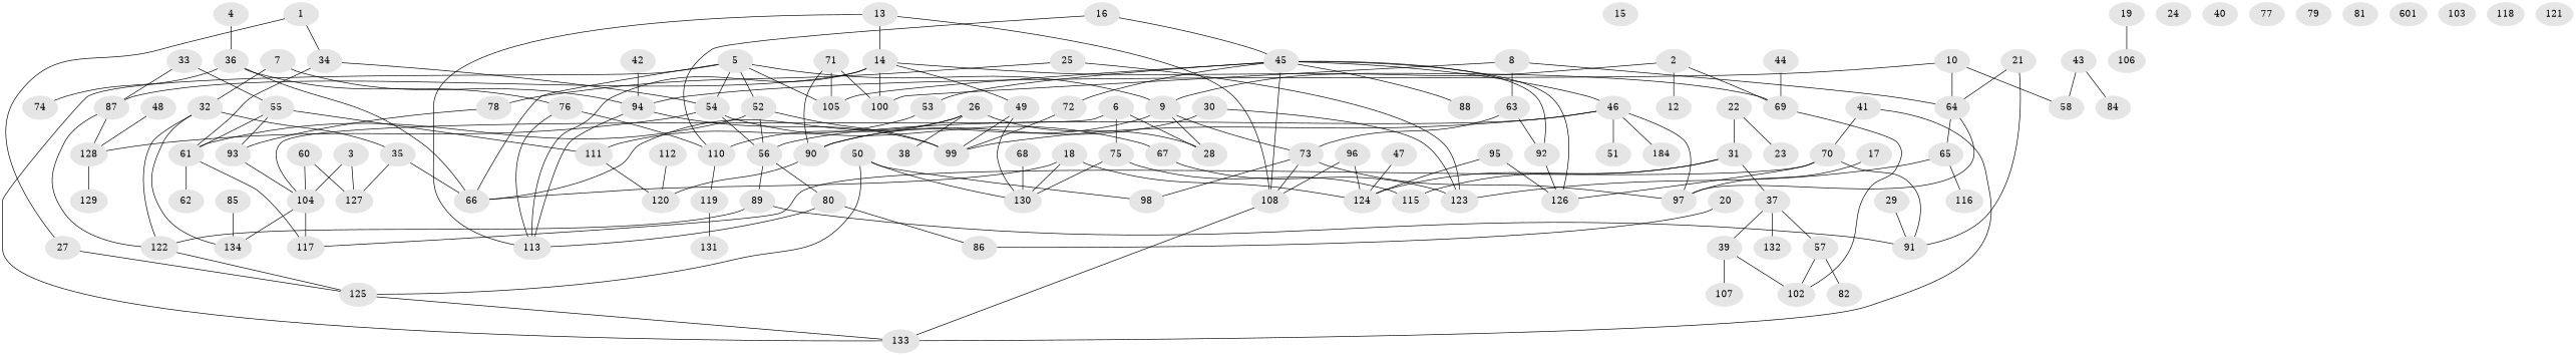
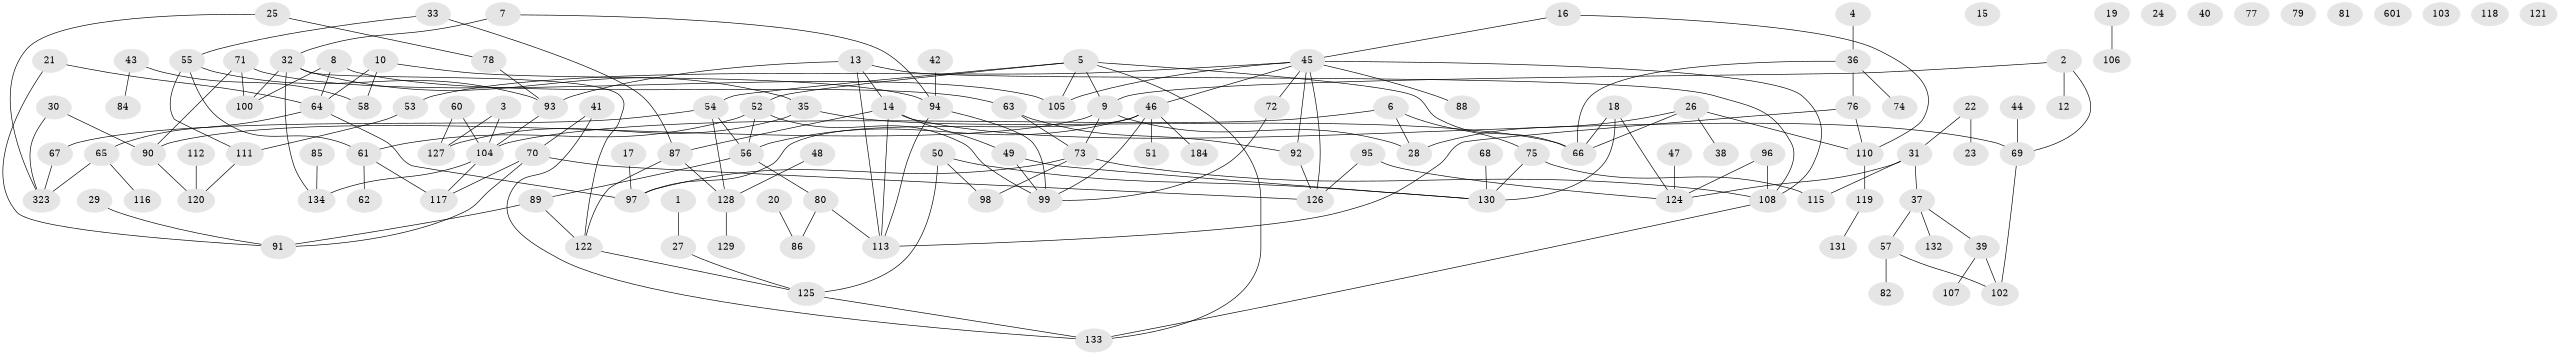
  graph {
    node [color=gray90 style=filled]
    1
    27
-   34
    125
    54
    61
    2
    9
    12
    69
    28
    73
    90
    102
    3
    104
    127
    134
    117
    4
    36
    66
    74
    76
    5
    52
    105
    133
    56
    99
    128
    67
    6
    75
    130
    115
    7
    32
    94
    100
    35
    122
    113
    8
    63
    64
    92
    97
    65
    108
    98
    120
    10
    58
    20
    86
    71
    13
    14
    93
    49
    87
    15
    16
    45
    110
    46
    53
    72
    88
    126
    119
    17
    18
    124
    19
    106
    21
    91
    22
    23
    31
    37
    24
    25
    78
-   123
+   123 [label=323]
    26
    38
    29
    30
    50
    39
    57
    132
    33
    55
    111
    62
    107
    82
    40
    41
    70
    42
    43
    84
    44
    51
    n110 [label=184]
    80
    89
    47
    48
    129
    60
    116
    68
    77
    79
    81
    85
    95
    96
    n125 [label=601]
    103
    131
    112
    118
    121
    1 -- 27
-   1 -- 34
    27 -- 125
-   34 -- 54
-   34 -- 61
    125 -- 133
    54 -- 56
    54 -- 128
    54 -- 67
    61 -- 117
    61 -- 62
    2 -- 9
    2 -- 12
    2 -- 69
    9 -- 28
    9 -- 73
    9 -- 90
    69 -- 102
    73 -- 97
    73 -- 108
    73 -- 98
    90 -- 120
    3 -- 104
    3 -- 127
    104 -- 134
    104 -- 117
    4 -- 36
    36 -- 66
    36 -- 74
    36 -- 76
    76 -- 113
    76 -- 110
    5 -- 54
    5 -- 9
    5 -- 66
    5 -- 52
    5 -- 105
    5 -- 133
    52 -- 61
    52 -- 56
    52 -- 99
    56 -- 80
    56 -- 89
    128 -- 129
    67 -- 123
    6 -- 28
    6 -- 104
    6 -- 75
    75 -- 130
    75 -- 115
    7 -- 32
    7 -- 94
    32 -- 134
-   14 -- 100
+   32 -- 100
    32 -- 35
    32 -- 122
    94 -- 99
    94 -- 113
    35 -- 127
    35 -- 66
    122 -- 125
    8 -- 100
    8 -- 63
    8 -- 64
    63 -- 73
    63 -- 92
    64 -- 97
    64 -- 65
    92 -- 126
    65 -- 123
    65 -- 116
    108 -- 133
    10 -- 94
    10 -- 64
    10 -- 58
    20 -- 86
    71 -- 90
    71 -- 105
    71 -- 100
    13 -- 113
    13 -- 108
    13 -- 14
+   13 -- 93
    14 -- 69
    14 -- 113
    14 -- 49
    14 -- 87
    93 -- 104
    49 -- 99
    49 -- 130
    87 -- 128
    87 -- 122
    16 -- 45
    16 -- 110
    45 -- 105
    45 -- 92
    45 -- 108
    45 -- 46
    45 -- 53
    45 -- 72
    45 -- 88
    45 -- 126
    110 -- 119
    46 -- 56
    46 -- 99
    46 -- 97
    46 -- 51
    46 -- n110
    53 -- 111
    72 -- 99
    119 -- 131
    17 -- 97
    18 -- 66
    18 -- 130
    18 -- 124
    19 -- 106
    21 -- 64
    21 -- 91
    22 -- 23
    22 -- 31
    31 -- 115
    31 -- 124
    31 -- 37
    37 -- 39
    37 -- 57
    37 -- 132
    25 -- 78
    25 -- 123
    78 -- 93
    26 -- 28
    26 -- 66
    26 -- 110
    26 -- 38
    29 -- 91
    30 -- 90
    30 -- 123
    50 -- 125
    50 -- 130
    50 -- 98
    39 -- 102
    39 -- 107
    57 -- 102
    57 -- 82
    33 -- 87
    33 -- 55
    55 -- 61
    55 -- 93
    55 -- 111
    111 -- 120
    41 -- 133
    41 -- 70
    70 -- 117
    70 -- 126
    70 -- 91
    42 -- 94
    43 -- 58
    43 -- 84
    44 -- 69
    80 -- 113
    80 -- 86
    89 -- 122
    89 -- 91
    47 -- 124
    48 -- 128
    60 -- 104
    60 -- 127
    68 -- 130
    85 -- 134
    95 -- 126
    95 -- 124
    96 -- 108
    96 -- 124
    112 -- 120
  }
